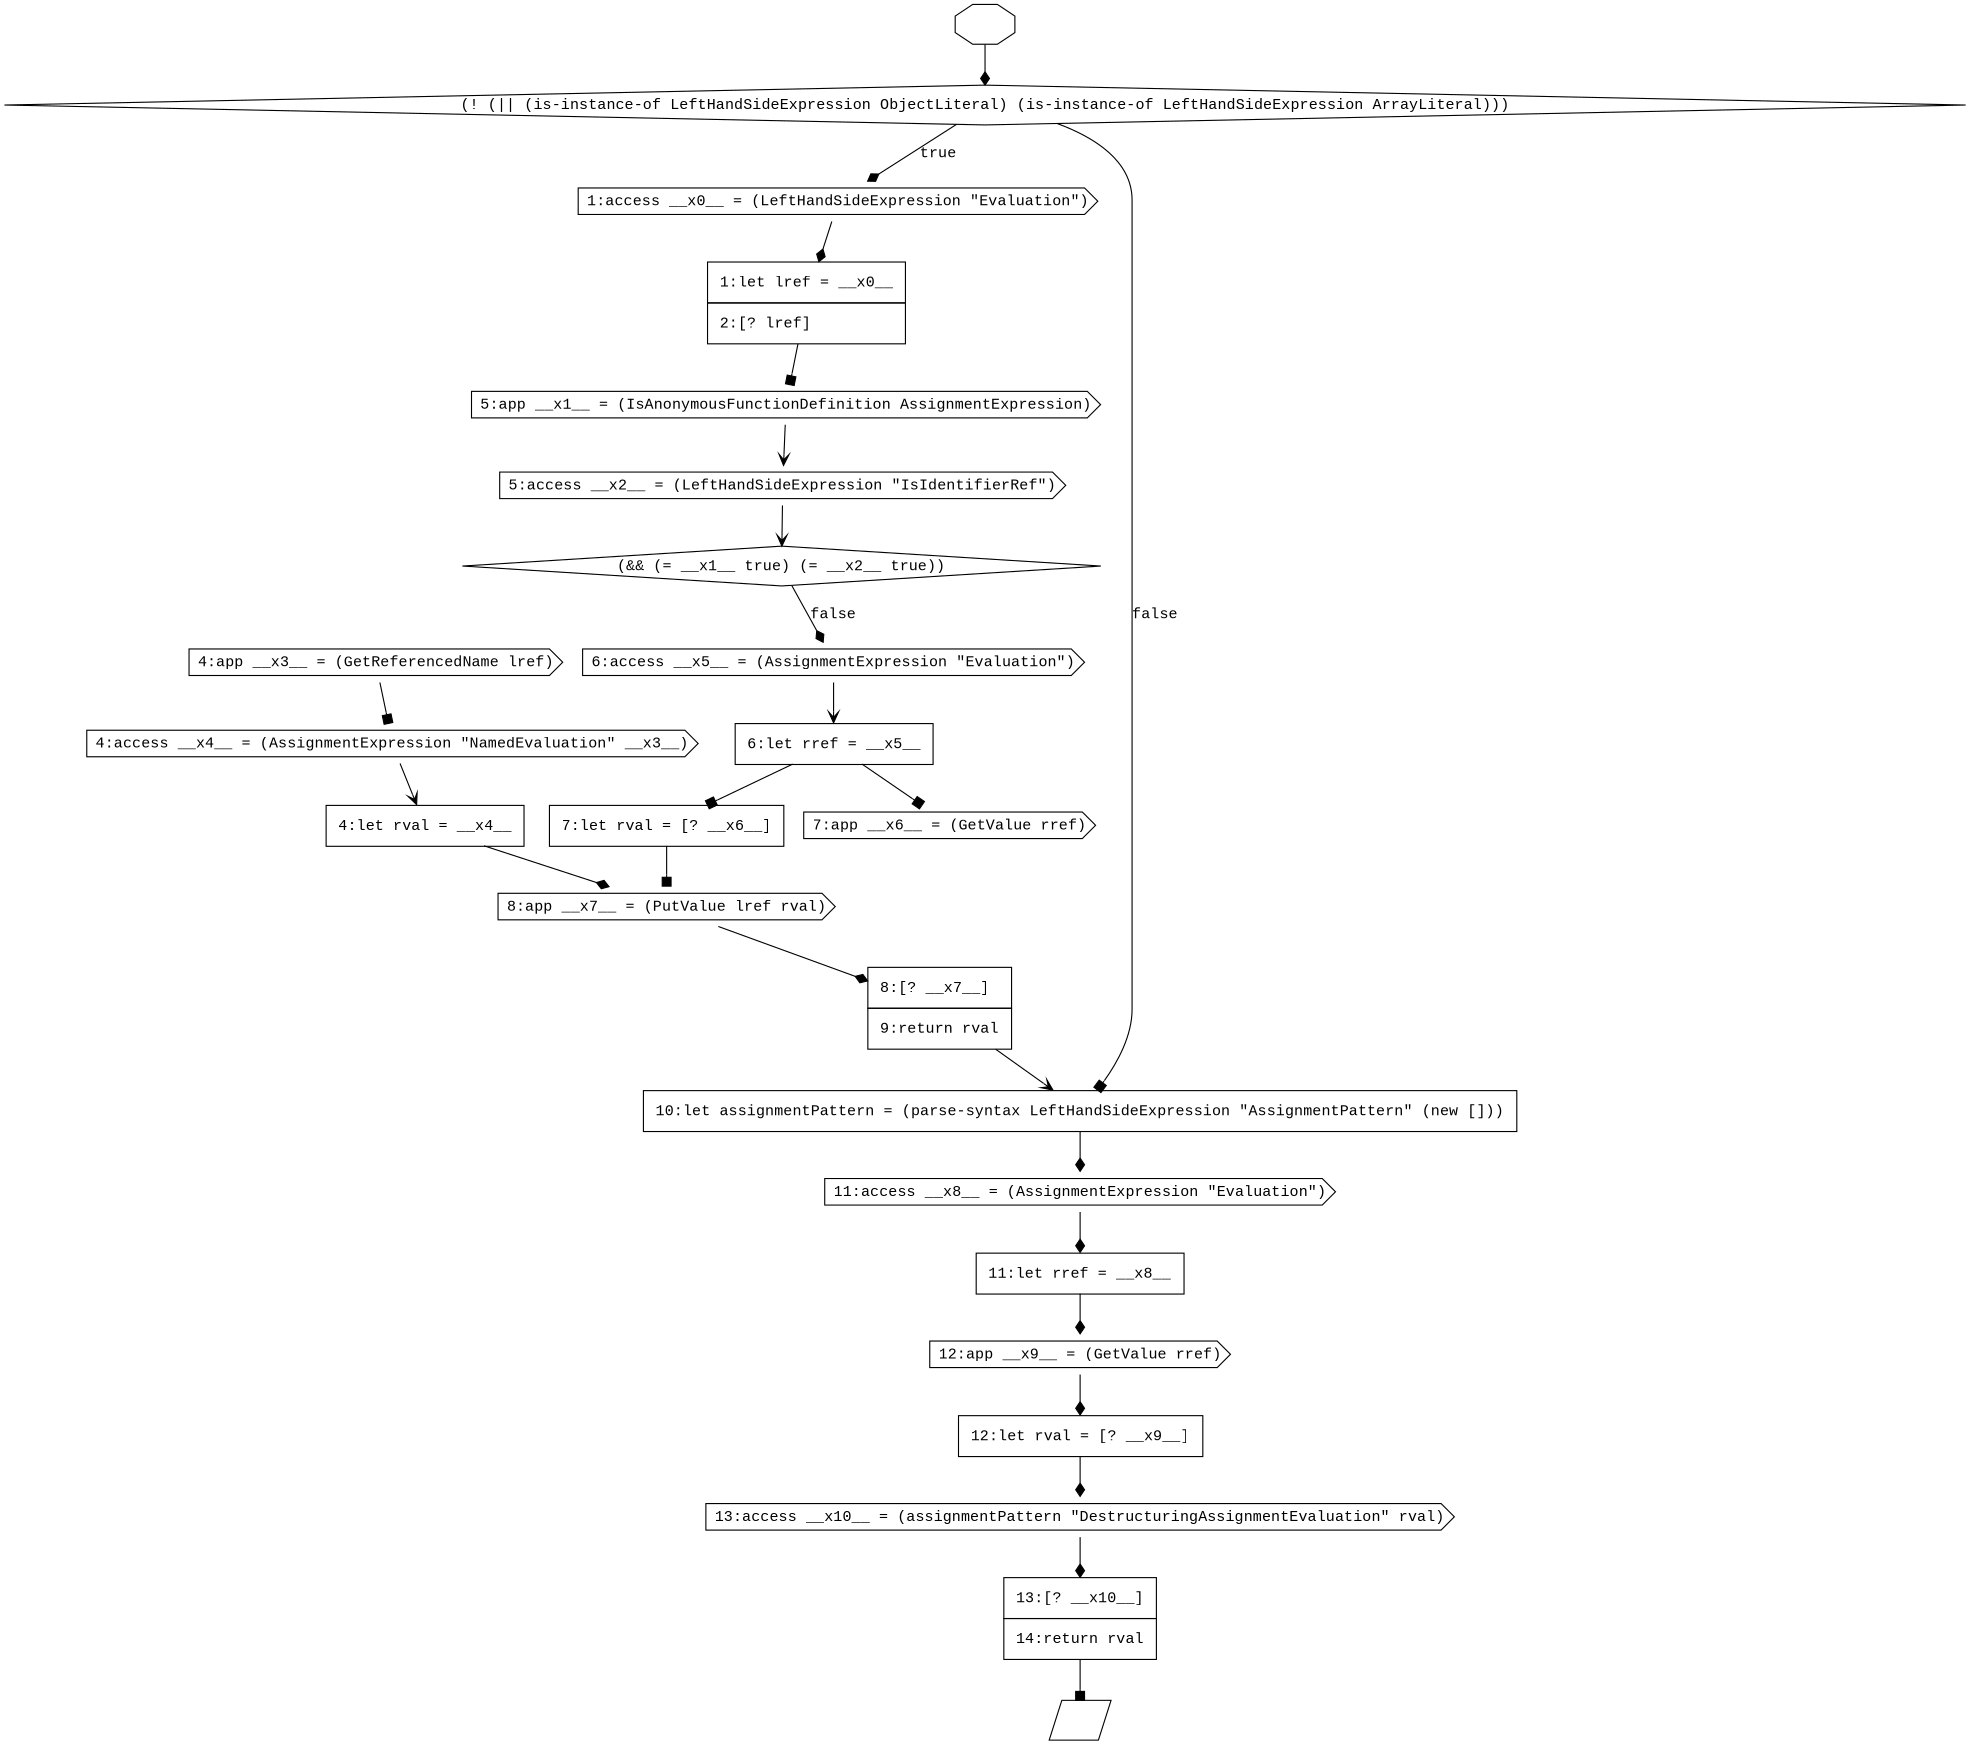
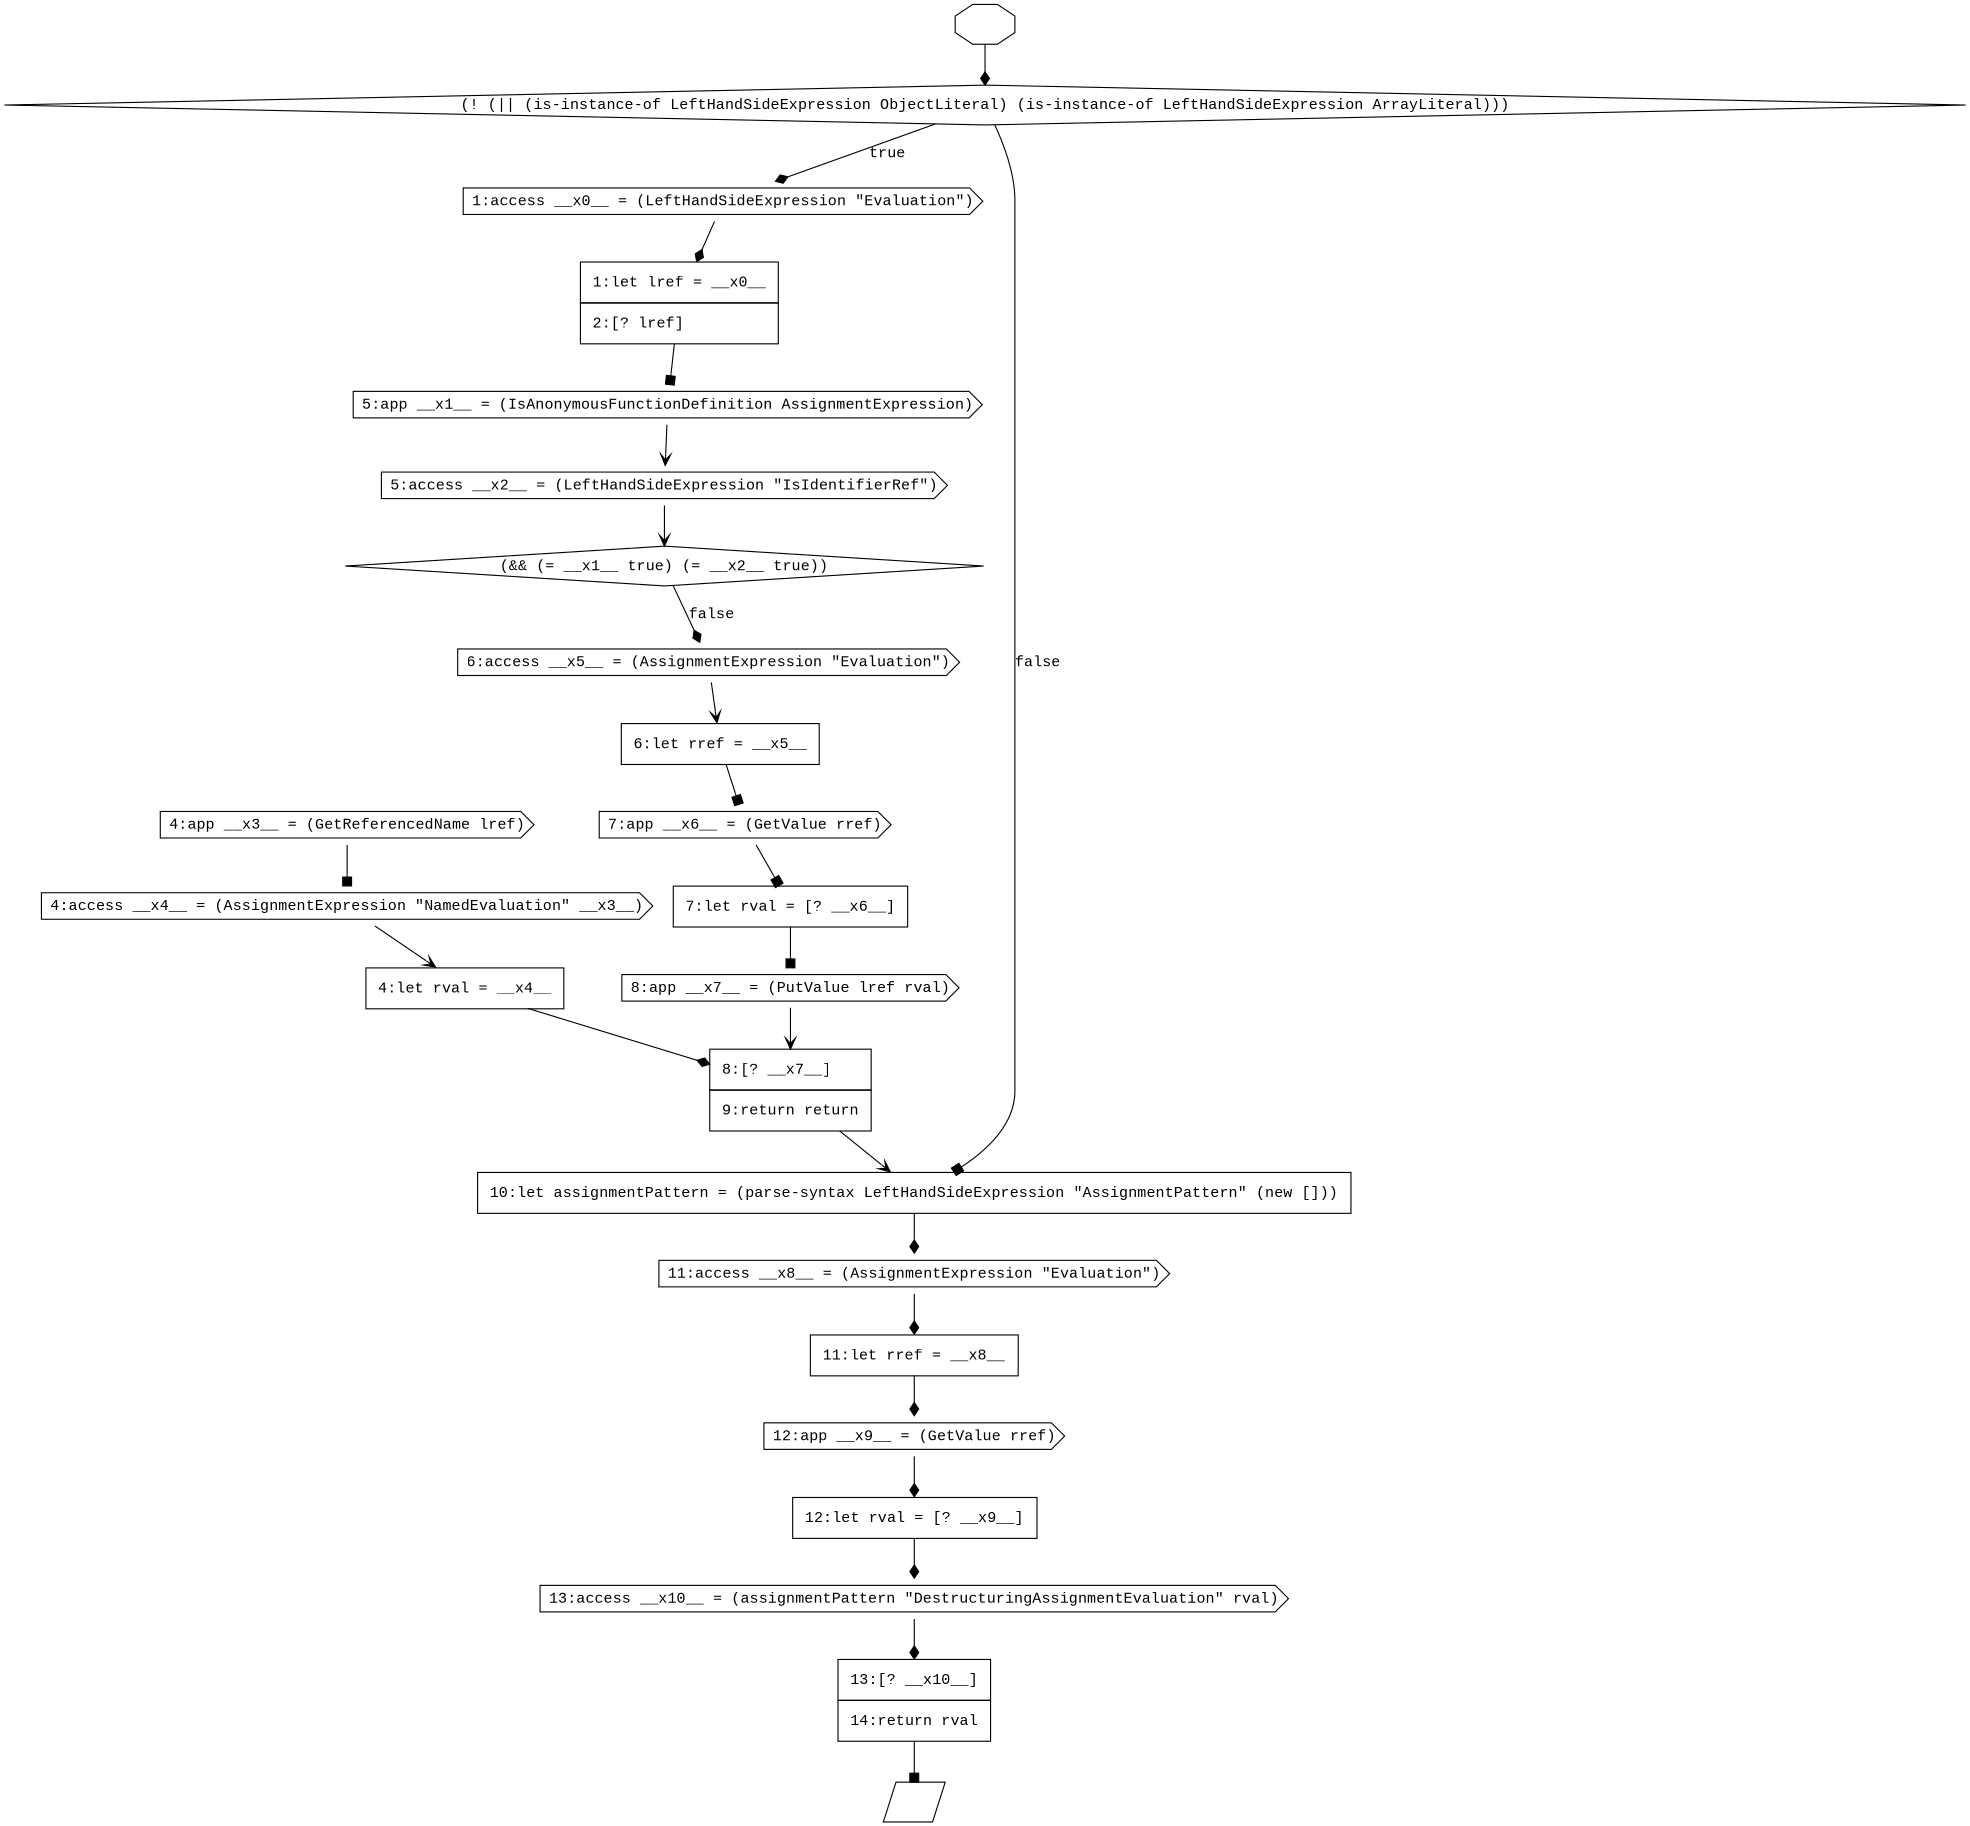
  digraph {
    fontname="Liberation Mono"
    node [color=black fillcolor=white fontname="Liberation Mono" shape=cds style=filled]
    edge [arrowhead=diamond color=black fontname="Liberation Mono"]
    n1 [label=<<font color="black">(! (|| (is-instance-of LeftHandSideExpression ObjectLiteral) (is-instance-of LeftHandSideExpression ArrayLiteral)))</font>> shape=diamond]
    n2 [label=<<font color="black">     <table border="0" cellborder="1" cellspacing="0" cellpadding="10">       <tr><td align="left">10:let assignmentPattern = (parse-syntax LeftHandSideExpression &quot;AssignmentPattern&quot; (new []))</td></tr>     </table>   </font>> margin=0 shape=none]
    n3 [label=<<font color="black">1:access __x0__ = (LeftHandSideExpression &quot;Evaluation&quot;)</font>>]
    n4 [label=<<font color="black">11:access __x8__ = (AssignmentExpression &quot;Evaluation&quot;)</font>>]
    n5 [label=<<font color="black">     <table border="0" cellborder="1" cellspacing="0" cellpadding="10">       <tr><td align="left">1:let lref = __x0__</td></tr>       <tr><td align="left">2:[? lref]</td></tr>     </table>   </font>> margin=0 shape=none]
    n6 [label=<<font color="black">13:access __x10__ = (assignmentPattern &quot;DestructuringAssignmentEvaluation&quot; rval)</font>>]
    n7 [label=<<font color="black">     <table border="0" cellborder="1" cellspacing="0" cellpadding="10">       <tr><td align="left">13:[? __x10__]</td></tr>       <tr><td align="left">14:return rval</td></tr>     </table>   </font>> margin=0 shape=none]
    n8 [label=" " shape=parallelogram]
    n9 [label=<<font color="black">5:app __x1__ = (IsAnonymousFunctionDefinition AssignmentExpression)</font>>]
    n10 [label=<<font color="black">5:access __x2__ = (LeftHandSideExpression &quot;IsIdentifierRef&quot;)</font>>]
    n11 [label=<<font color="black">(&amp;&amp; (= __x1__ true) (= __x2__ true))</font>> shape=diamond]
-   n12 [label=<<font color="black">     <table border="0" cellborder="1" cellspacing="0" cellpadding="10">       <tr><td align="left">8:[? __x7__]</td></tr>       <tr><td align="left">9:return rval</td></tr>     </table>   </font>> margin=0 shape=none]
+   n12 [label=<<font color="black">     <table border="0" cellborder="1" cellspacing="0" cellpadding="10">       <tr><td align="left">8:[? __x7__]</td></tr>       <tr><td align="left">9:return return</td></tr>     </table>   </font>> margin=0 shape=none]
    n13 [label=<<font color="black">     <table border="0" cellborder="1" cellspacing="0" cellpadding="10">       <tr><td align="left">6:let rref = __x5__</td></tr>     </table>   </font>> margin=0 shape=none]
    n14 [label=<<font color="black">7:app __x6__ = (GetValue rref)</font>>]
    n15 [label=<<font color="black">     <table border="0" cellborder="1" cellspacing="0" cellpadding="10">       <tr><td align="left">7:let rval = [? __x6__]</td></tr>     </table>   </font>> margin=0 shape=none]
    n16 [label=<<font color="black">     <table border="0" cellborder="1" cellspacing="0" cellpadding="10">       <tr><td align="left">12:let rval = [? __x9__]</td></tr>     </table>   </font>> margin=0 shape=none]
    n17 [label=<<font color="black">4:access __x4__ = (AssignmentExpression &quot;NamedEvaluation&quot; __x3__)</font>>]
    n18 [label=<<font color="black">     <table border="0" cellborder="1" cellspacing="0" cellpadding="10">       <tr><td align="left">4:let rval = __x4__</td></tr>     </table>   </font>> margin=0 shape=none]
    n19 [label=<<font color="black">8:app __x7__ = (PutValue lref rval)</font>>]
    n20 [label=" " shape=octagon]
    n21 [label=<<font color="black">12:app __x9__ = (GetValue rref)</font>>]
    n22 [label=<<font color="black">6:access __x5__ = (AssignmentExpression &quot;Evaluation&quot;)</font>>]
    n23 [label=<<font color="black">     <table border="0" cellborder="1" cellspacing="0" cellpadding="10">       <tr><td align="left">11:let rref = __x8__</td></tr>     </table>   </font>> margin=0 shape=none]
    n24 [label=<<font color="black">4:app __x3__ = (GetReferencedName lref)</font>>]
    n1 -> n2 [arrowhead=box label=<<font color="black">false</font>>]
    n1 -> n3 [label=<<font color="black">true</font>>]
    n2 -> n4
    n3 -> n5
    n4 -> n23
    n5 -> n9 [arrowhead=box]
    n6 -> n7
    n7 -> n8 [arrowhead=box]
    n9 -> n10 [arrowhead=vee]
    n10 -> n11 [arrowhead=vee]
    n11 -> n22 [label=<<font color="black">false</font>>]
    n12 -> n2 [arrowhead=vee]
    n13 -> n14 [arrowhead=box]
-   n13 -> n15 [arrowhead=box]
+   n14 -> n15 [arrowhead=box]
    n15 -> n19 [arrowhead=box]
    n16 -> n6
    n17 -> n18 [arrowhead=vee]
-   n18 -> n19
-   n19 -> n12
+   n18 -> n12
+   n19 -> n12 [arrowhead=vee]
    n20 -> n1
    n21 -> n16
    n22 -> n13 [arrowhead=vee]
    n23 -> n21
    n24 -> n17 [arrowhead=box]
  }
